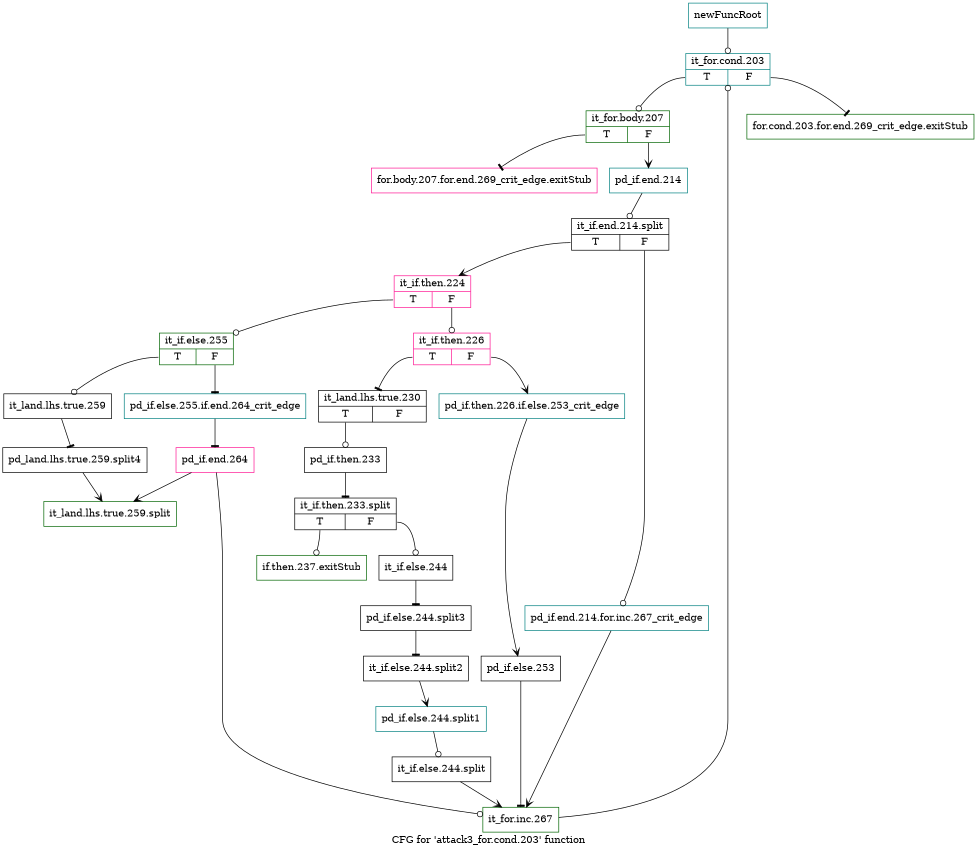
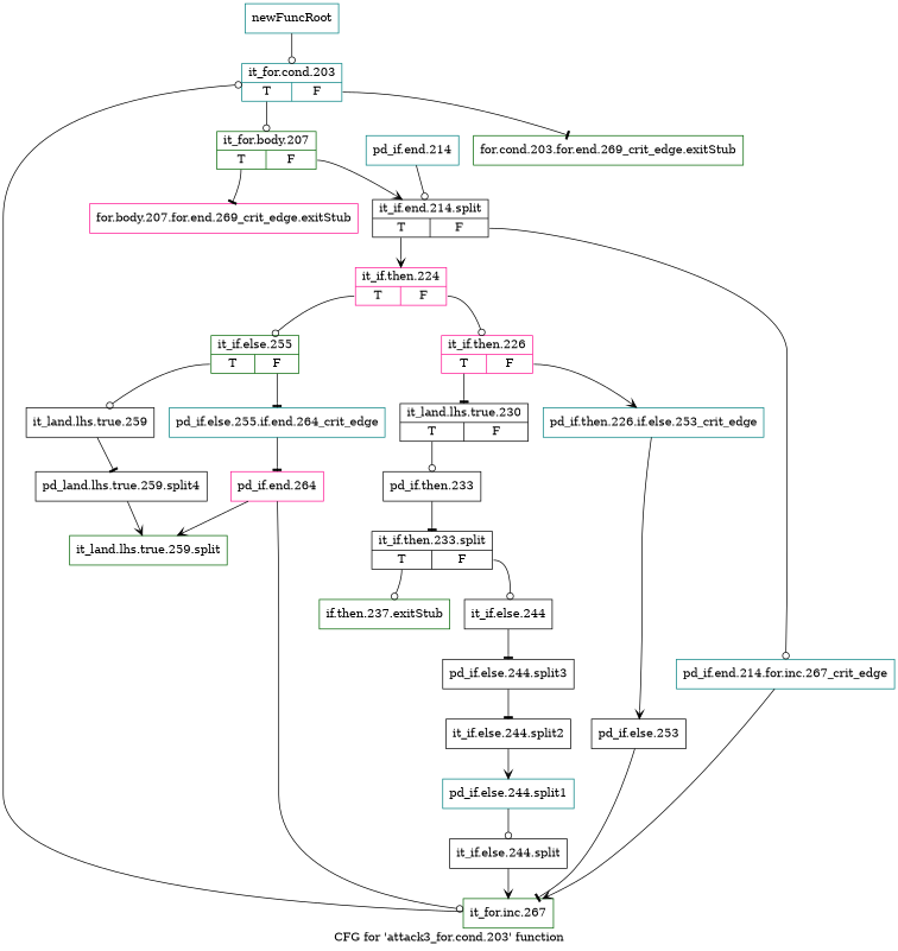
  digraph {
    label="CFG for 'attack3_for.cond.203' function"
    node [color=black shape=record]
    edge [arrowhead=odot]
    n1 [color=teal label="{newFuncRoot}"]
    n2 [color=teal label="{it_for.cond.203|{<s0>T|<s1>F}}"]
    n3 [color=darkgreen label="{for.cond.203.for.end.269_crit_edge.exitStub}"]
    n4 [color=darkgreen label="{it_for.body.207|{<s0>T|<s1>F}}"]
    n5 [color=deeppink label="{for.body.207.for.end.269_crit_edge.exitStub}"]
    n6 [color=teal label="{pd_if.end.214}"]
    n7 [color=darkgreen label="{if.then.237.exitStub}"]
    n8 [label="{it_if.end.214.split|{<s0>T|<s1>F}}"]
    n9 [color=deeppink label="{it_if.then.224|{<s0>T|<s1>F}}"]
    n10 [color=teal label="{pd_if.end.214.for.inc.267_crit_edge}"]
    n11 [color=darkgreen label="{it_if.else.255|{<s0>T|<s1>F}}"]
    n12 [color=deeppink label="{it_if.then.226|{<s0>T|<s1>F}}"]
    n13 [color=darkgreen label="{it_for.inc.267}"]
    n14 [label="{it_land.lhs.true.259}"]
    n15 [color=teal label="{pd_if.else.255.if.end.264_crit_edge}"]
    n16 [label="{it_land.lhs.true.230|{<s0>T|<s1>F}}"]
    n17 [color=teal label="{pd_if.then.226.if.else.253_crit_edge}"]
    n18 [label="{pd_land.lhs.true.259.split4}"]
    n19 [color=deeppink label="{pd_if.end.264}"]
    n20 [label="{pd_if.then.233}"]
    n21 [label="{pd_if.else.253}"]
    n22 [label="{it_if.then.233.split|{<s0>T|<s1>F}}"]
    n23 [label="{it_if.else.244}"]
    n24 [label="{pd_if.else.244.split3}"]
    n25 [label="{it_if.else.244.split2}"]
    n26 [color=teal label="{pd_if.else.244.split1}"]
    n27 [label="{it_if.else.244.split}"]
    n28 [color=darkgreen label="{it_land.lhs.true.259.split}"]
    n1 -> n2
    n2 -> n3 [arrowhead=tee tailport=s1]
    n2 -> n4 [tailport=s0]
    n4 -> n5 [arrowhead=tee tailport=s0]
-   n4 -> n6 [arrowhead=vee tailport=s1]
+   n4 -> n8 [arrowhead=vee tailport=s1]
    n6 -> n8
    n8 -> n9 [arrowhead=vee tailport=s0]
    n8 -> n10 [tailport=s1]
    n9 -> n11 [tailport=s0]
    n9 -> n12 [tailport=s1]
    n10 -> n13 [arrowhead=vee]
    n11 -> n14 [tailport=s0]
    n11 -> n15 [arrowhead=tee tailport=s1]
    n12 -> n16 [arrowhead=tee tailport=s0]
    n12 -> n17 [arrowhead=vee tailport=s1]
    n13 -> n2
    n14 -> n18 [arrowhead=tee]
    n15 -> n19 [arrowhead=tee]
    n16 -> n20 [tailport=s0]
    n17 -> n21 [arrowhead=vee]
    n18 -> n28 [arrowhead=vee]
    n19 -> n13
    n19 -> n28 [arrowhead=vee]
    n20 -> n22 [arrowhead=tee]
    n21 -> n13 [arrowhead=tee]
    n22 -> n7 [tailport=s0]
    n22 -> n23 [tailport=s1]
    n23 -> n24 [arrowhead=tee]
    n24 -> n25 [arrowhead=tee]
    n25 -> n26 [arrowhead=vee]
    n26 -> n27
    n27 -> n13 [arrowhead=vee]
  }
